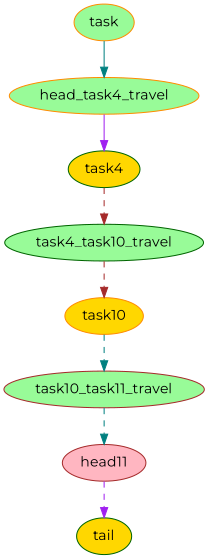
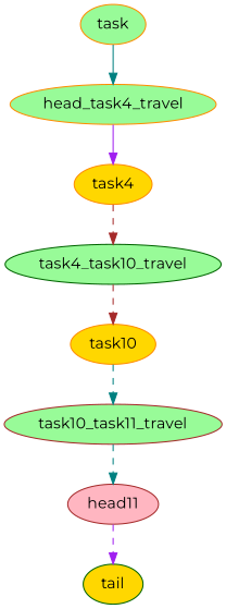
  digraph {
    fontname=Montserrat
    node [color=darkorange fillcolor=palegreen fontcolor=black fontname=Montserrat style=filled]
    edge [color=teal fontname=Montserrat style=dashed]
    n1 [label=task]
    n2 [label=head_task4_travel]
-   n3 [color=darkgreen fillcolor=gold label=task4]
+   n3 [fillcolor=gold label=task4]
    n4 [color=darkgreen label=task4_task10_travel]
    n5 [fillcolor=gold label=task10]
    n6 [color=brown label=task10_task11_travel]
    n7 [color=brown fillcolor=lightpink label=head11]
    n8 [color=darkgreen fillcolor=gold label=tail]
    n1 -> n2 [style=solid]
    n2 -> n3 [color=purple style=solid]
    n3 -> n4 [color=brown]
    n4 -> n5 [color=brown]
    n5 -> n6
    n6 -> n7
    n7 -> n8 [color=purple]
  }
